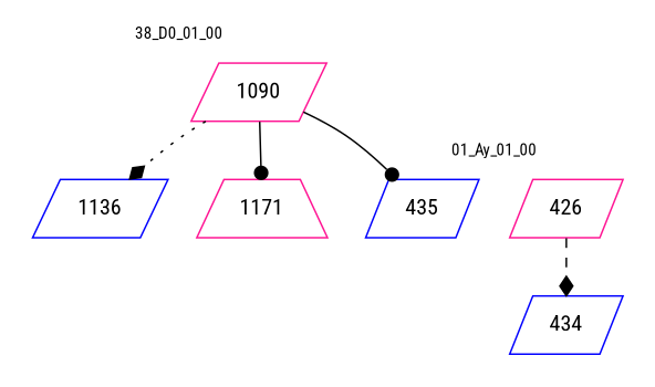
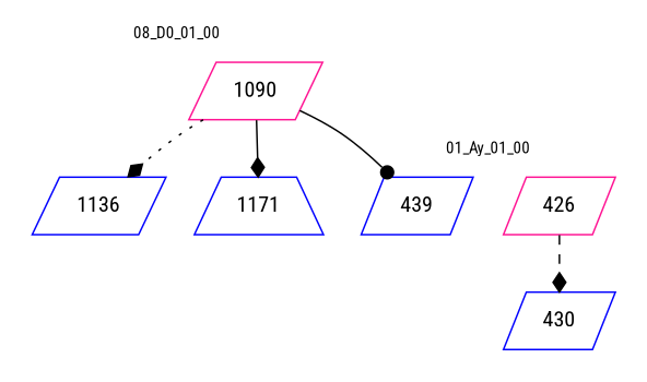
  digraph {
    fontname="Roboto Condensed"
    node [color=blue fontname="Roboto Condensed" shape=parallelogram]
    edge [arrowhead=diamond color=black fontname="Roboto Condensed" style=solid]
    n1 [color=deeppink label=426]
-   n2 [label=435]
-   n3 [label=434]
+   n2 [label=439]
+   n3 [label=430]
    n4 [color=deeppink label=1090]
    n5 [label=1136]
-   n6 [color=deeppink label=1171 shape=trapezium]
+   n6 [label=1171 shape=trapezium]
    subgraph cluster_1 {
      color=white
      fontsize=10
      label="01_Ay_01_00"
      n1
      n2
      n3
    }
    subgraph cluster_2 {
      color=white
      fontsize=10
-     label="38_D0_01_00"
+     label="08_D0_01_00"
      n4
      n5
      n6
    }
    n1 -> n3 [style=dashed]
    n4 -> n2 [arrowhead=dot]
    n4 -> n5 [style=dotted]
-   n4 -> n6 [arrowhead=dot]
+   n4 -> n6
  }
